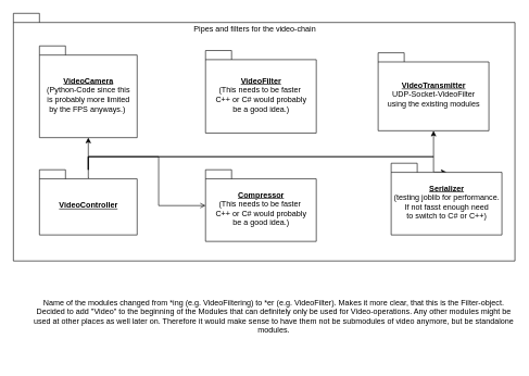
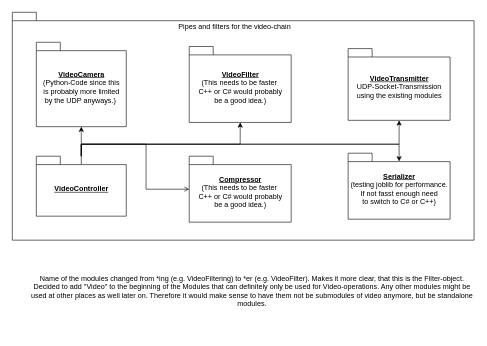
  <mxCell id="0" />
  <mxCell id="1" parent="0" />
  <mxCell id="2" value="" style="group" parent="1" vertex="1" connectable="0"><mxGeometry x="20" y="20" width="770" height="380" as="geometry" /></mxCell>
  <mxCell id="3" value="" style="shape=folder;fontStyle=1;spacingTop=10;tabWidth=40;tabHeight=14;tabPosition=left;html=1;" parent="2" vertex="1"><mxGeometry width="770" height="380" as="geometry" /></mxCell>
- <mxCell id="4" value="&lt;u&gt;VideoCamera&lt;/u&gt;&lt;br&gt;&lt;span style=&quot;font-weight: normal;&quot;&gt;(Python-Code since this &lt;br&gt;is probably more limited&lt;br&gt;by the FPS anyways.)&lt;/span&gt;&amp;nbsp;" style="shape=folder;fontStyle=1;spacingTop=10;tabWidth=40;tabHeight=14;tabPosition=left;html=1;" parent="2" vertex="1"><mxGeometry x="40" y="49.997" width="150" height="140.741" as="geometry" /></mxCell>
+ <mxCell id="4" value="&lt;u&gt;VideoCamera&lt;/u&gt;&lt;br&gt;&lt;span style=&quot;font-weight: normal;&quot;&gt;(Python-Code since this &lt;br&gt;is probably more limited&lt;br&gt;by the UDP anyways.)&lt;/span&gt;&amp;nbsp;" style="shape=folder;fontStyle=1;spacingTop=10;tabWidth=40;tabHeight=14;tabPosition=left;html=1;" parent="2" vertex="1"><mxGeometry x="40" y="49.997" width="150" height="140.741" as="geometry" /></mxCell>
  <mxCell id="5" value="&lt;u&gt;VideoFilter&lt;/u&gt;&lt;br&gt;&lt;span style=&quot;font-weight: normal;&quot;&gt;(This needs to be faster&amp;nbsp;&lt;br&gt;C++ or C# would probably&lt;br&gt;be a good idea.)&lt;/span&gt;" style="shape=folder;fontStyle=1;spacingTop=10;tabWidth=40;tabHeight=14;tabPosition=left;html=1;" parent="2" vertex="1"><mxGeometry x="295" y="57.034" width="170" height="126.667" as="geometry" /></mxCell>
- <mxCell id="6" value="&lt;u&gt;VideoTransmitter&lt;/u&gt;&lt;br&gt;&lt;span style=&quot;font-weight: normal;&quot;&gt;UDP-Socket-VideoFilter&lt;br&gt;using the existing modules&lt;/span&gt;" style="shape=folder;fontStyle=1;spacingTop=10;tabWidth=40;tabHeight=14;tabPosition=left;html=1;" parent="2" vertex="1"><mxGeometry x="560" y="60.552" width="170" height="119.63" as="geometry" /></mxCell>
+ <mxCell id="6" value="&lt;u&gt;VideoTransmitter&lt;/u&gt;&lt;br&gt;&lt;span style=&quot;font-weight: normal;&quot;&gt;UDP-Socket-Transmission&lt;br&gt;using the existing modules&lt;/span&gt;" style="shape=folder;fontStyle=1;spacingTop=10;tabWidth=40;tabHeight=14;tabPosition=left;html=1;" parent="2" vertex="1"><mxGeometry x="560" y="60.552" width="170" height="119.63" as="geometry" /></mxCell>
  <mxCell id="7" value="&lt;u&gt;Compressor&lt;/u&gt;&lt;br&gt;&lt;span style=&quot;font-weight: normal;&quot;&gt;(This needs to be faster&amp;nbsp;&lt;br&gt;C++ or C# would probably&lt;br&gt;be a good idea.)&lt;/span&gt;&lt;u&gt;&lt;br&gt;&lt;/u&gt;" style="shape=folder;fontStyle=1;spacingTop=10;tabWidth=40;tabHeight=14;tabPosition=left;html=1;" parent="2" vertex="1"><mxGeometry x="295" y="240" width="170" height="110" as="geometry" /></mxCell>
  <mxCell id="8" style="edgeStyle=orthogonalEdgeStyle;rounded=0;orthogonalLoop=1;jettySize=auto;html=1;" parent="2" source="13" target="4" edge="1"><mxGeometry relative="1" as="geometry" /></mxCell>
+ <mxCell id="9" style="edgeStyle=orthogonalEdgeStyle;rounded=0;orthogonalLoop=1;jettySize=auto;html=1;" parent="2" source="13" target="5" edge="1"><mxGeometry relative="1" as="geometry"><Array as="points"><mxPoint x="115" y="220" /><mxPoint x="380" y="220" /></Array></mxGeometry></mxCell>
  <mxCell id="10" style="edgeStyle=orthogonalEdgeStyle;rounded=0;orthogonalLoop=1;jettySize=auto;html=1;endArrow=open;" parent="2" source="13" target="7" edge="1"><mxGeometry relative="1" as="geometry"><Array as="points"><mxPoint x="115" y="220" /><mxPoint x="223" y="220" /><mxPoint x="223" y="295" /></Array></mxGeometry></mxCell>
  <mxCell id="11" style="edgeStyle=orthogonalEdgeStyle;rounded=0;orthogonalLoop=1;jettySize=auto;html=1;exitX=0.507;exitY=0.13;exitDx=0;exitDy=0;exitPerimeter=0;" parent="2" source="13" target="6" edge="1"><mxGeometry relative="1" as="geometry"><Array as="points"><mxPoint x="115" y="253" /><mxPoint x="115" y="220" /><mxPoint x="645" y="220" /></Array></mxGeometry></mxCell>
  <mxCell id="12" style="edgeStyle=orthogonalEdgeStyle;rounded=0;orthogonalLoop=1;jettySize=auto;html=1;entryX=0.5;entryY=0.124;entryDx=0;entryDy=0;entryPerimeter=0;" parent="2" source="13" target="15" edge="1"><mxGeometry relative="1" as="geometry"><Array as="points"><mxPoint x="115" y="220" /><mxPoint x="645" y="220" /></Array></mxGeometry></mxCell>
  <mxCell id="13" value="&lt;u&gt;VideoController&lt;/u&gt;" style="shape=folder;fontStyle=1;spacingTop=10;tabWidth=40;tabHeight=14;tabPosition=left;html=1;" parent="2" vertex="1"><mxGeometry x="40" y="240" width="150" height="100" as="geometry" /></mxCell>
  <mxCell id="14" value="Pipes and filters for the video-chain" style="text;html=1;strokeColor=none;fillColor=none;align=center;verticalAlign=middle;whiteSpace=wrap;rounded=0;" parent="2" vertex="1"><mxGeometry x="221" y="10" width="300" height="30" as="geometry" /></mxCell>
- <mxCell id="15" value="&lt;u&gt;Serializer&lt;/u&gt;&lt;br&gt;&lt;span style=&quot;font-weight: normal;&quot;&gt;(testing joblib for performance.&lt;br&gt;If not fasst enough need&lt;br&gt;to switch to C# or C++)&lt;br&gt;&lt;/span&gt;" style="shape=folder;fontStyle=1;spacingTop=10;tabWidth=40;tabHeight=14;tabPosition=left;html=1;" parent="2" vertex="1"><mxGeometry x="580" y="230" width="170" height="110" as="geometry" /></mxCell>
+ <mxCell id="15" value="&lt;u&gt;Serializer&lt;/u&gt;&lt;br&gt;&lt;span style=&quot;font-weight: normal;&quot;&gt;(testing joblib for performance.&lt;br&gt;If not fasst enough need&lt;br&gt;to switch to C# or C++)&lt;br&gt;&lt;/span&gt;" style="shape=folder;fontStyle=1;spacingTop=10;tabWidth=40;tabHeight=14;tabPosition=left;html=1;" parent="2" vertex="1"><mxGeometry x="560" y="235" width="170" height="110" as="geometry" /></mxCell>
  <mxCell id="16" value="Name of the modules changed from *ing (e.g. VideoFiltering) to *er (e.g. VideoFilter). Makes it more clear, that this is the Filter-object.&lt;br&gt;Decided to add &quot;Video&quot; to the beginning of the Modules that can definitely only be used for Video-operations. Any other modules might be used at other places as well later on. Therefore it would make sense to have them not be submodules of video anymore, but be standalone modules." style="text;html=1;strokeColor=none;fillColor=none;align=center;verticalAlign=middle;whiteSpace=wrap;rounded=0;" vertex="1" parent="1"><mxGeometry x="50" y="415" width="740" height="140" as="geometry" /></mxCell>
